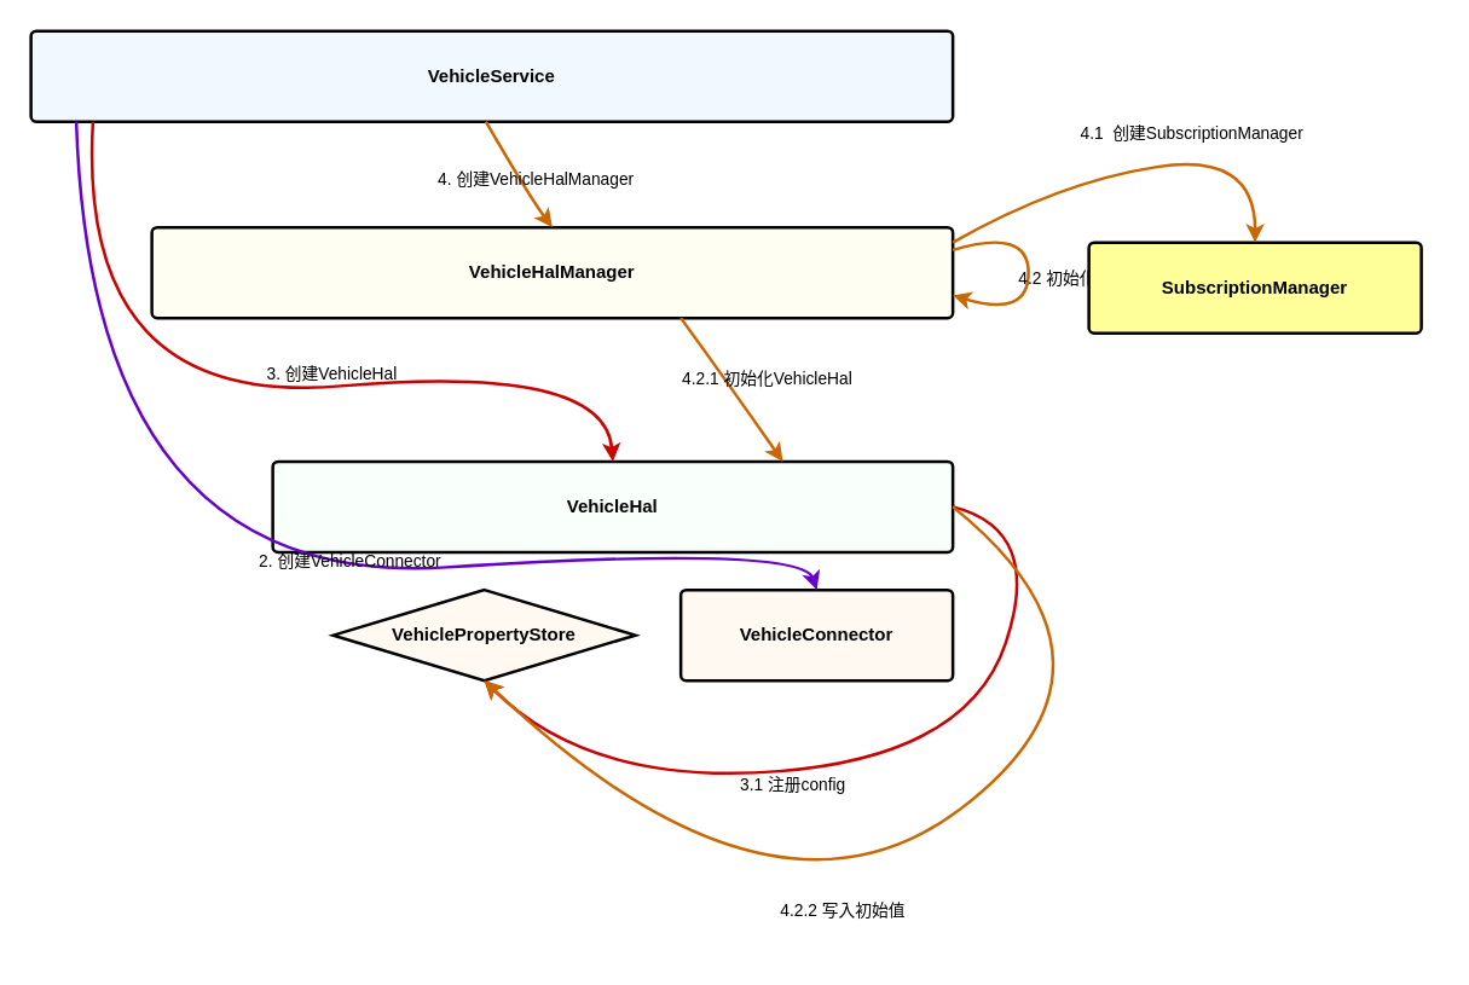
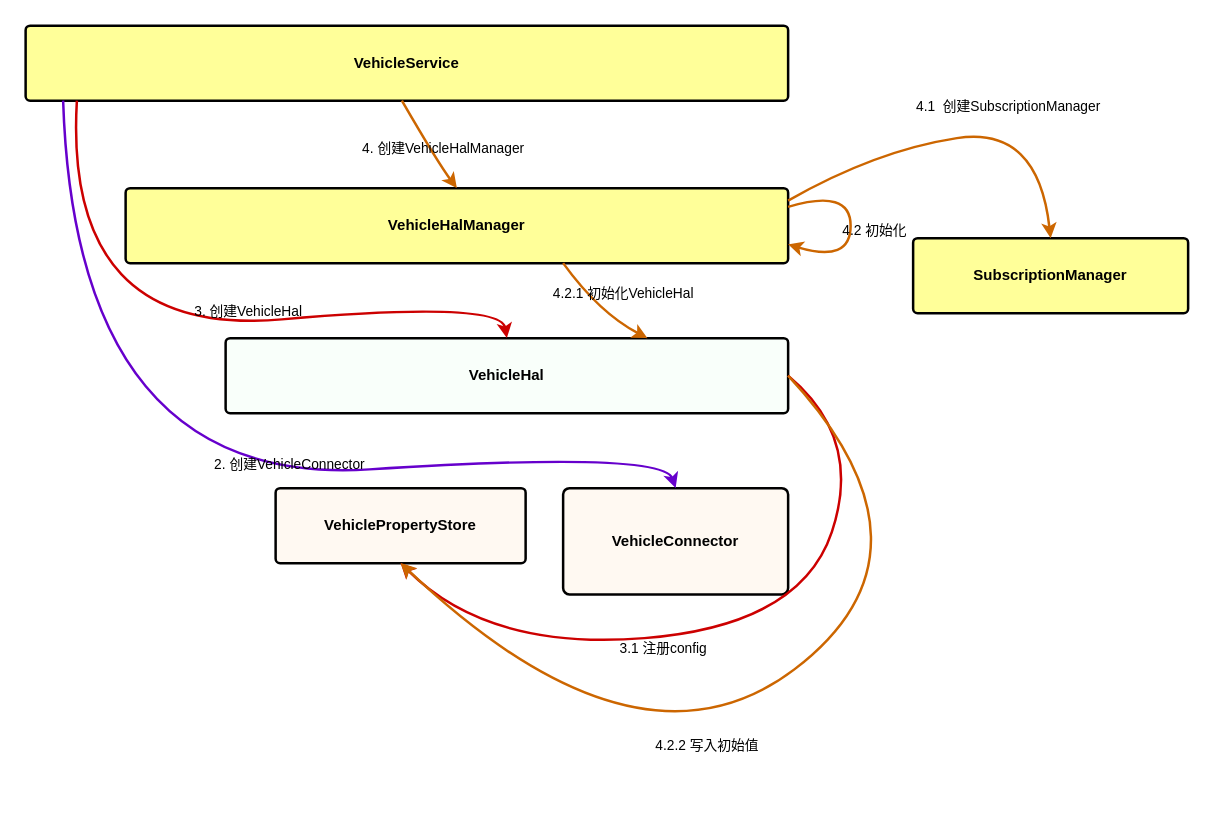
  <mxCell id="0" />
  <mxCell id="1" parent="0" />
- <mxCell id="2" value="VehicleService" style="rounded=1;whiteSpace=wrap;html=1;strokeWidth=2;labelBackgroundColor=none;fillColor=#F2F8FF;arcSize=6;fontStyle=1" parent="1" vertex="1"><mxGeometry x="20" y="20" width="610" height="60" as="geometry" /></mxCell>
- <mxCell id="3" value="VehicleHalManager" style="rounded=1;whiteSpace=wrap;html=1;strokeWidth=2;labelBackgroundColor=none;fillColor=#FEFFF2;arcSize=6;fontStyle=1" parent="1" vertex="1"><mxGeometry x="100" y="150" width="530" height="60" as="geometry" /></mxCell>
- <mxCell id="4" value="VehicleHal" style="rounded=1;whiteSpace=wrap;html=1;strokeWidth=2;labelBackgroundColor=none;fillColor=#F9FFFA;arcSize=6;fontStyle=1" parent="1" vertex="1"><mxGeometry x="180" y="305" width="450" height="60" as="geometry" /></mxCell>
- <mxCell id="5" value="VehiclePropertyStore" style="rhombus;whiteSpace=wrap;html=1;strokeWidth=2;labelBackgroundColor=none;fillColor=#FFF9F2;arcSize=6;fontStyle=1;" parent="1" vertex="1"><mxGeometry x="220" y="390" width="200" height="60" as="geometry" /></mxCell>
- <mxCell id="6" value="VehicleConnector" style="rounded=1;whiteSpace=wrap;html=1;strokeWidth=2;labelBackgroundColor=none;fillColor=#FFF9F2;arcSize=6;fontStyle=1" parent="1" vertex="1"><mxGeometry x="450" y="390" width="180" height="60" as="geometry" /></mxCell>
+ <mxCell id="2" value="VehicleService" style="rounded=1;whiteSpace=wrap;html=1;strokeWidth=2;labelBackgroundColor=none;fillColor=#ffff99;arcSize=6;fontStyle=1;" parent="1" vertex="1"><mxGeometry x="20" y="20" width="610" height="60" as="geometry" /></mxCell>
+ <mxCell id="3" value="VehicleHalManager" style="rounded=1;whiteSpace=wrap;html=1;strokeWidth=2;labelBackgroundColor=none;fillColor=#ffff99;arcSize=6;fontStyle=1;" parent="1" vertex="1"><mxGeometry x="100" y="150" width="530" height="60" as="geometry" /></mxCell>
+ <mxCell id="4" value="VehicleHal" style="rounded=1;whiteSpace=wrap;html=1;strokeWidth=2;labelBackgroundColor=none;fillColor=#F9FFFA;arcSize=6;fontStyle=1" parent="1" vertex="1"><mxGeometry x="180" y="270" width="450" height="60" as="geometry" /></mxCell>
+ <mxCell id="5" value="VehiclePropertyStore" style="rounded=1;whiteSpace=wrap;html=1;strokeWidth=2;labelBackgroundColor=none;fillColor=#FFF9F2;arcSize=6;fontStyle=1" parent="1" vertex="1"><mxGeometry x="220" y="390" width="200" height="60" as="geometry" /></mxCell>
+ <mxCell id="6" value="VehicleConnector" style="rounded=1;whiteSpace=wrap;html=1;strokeWidth=2;labelBackgroundColor=none;fillColor=#FFF9F2;arcSize=6;fontStyle=1" parent="1" vertex="1"><mxGeometry x="450" y="390" width="180" height="85" as="geometry" /></mxCell>
  <mxCell id="7" value="" style="curved=1;endArrow=classic;html=1;entryX=0.5;entryY=0;entryDx=0;entryDy=0;strokeWidth=2;labelBackgroundColor=none;strokeColor=#6600CC;" parent="1" target="6" edge="1"><mxGeometry width="50" height="50" relative="1" as="geometry"><mxPoint x="50" y="80" as="sourcePoint" /><mxPoint x="-20" y="270" as="targetPoint" /><Array as="points"><mxPoint x="60" y="390" /><mxPoint x="530" y="360" /></Array></mxGeometry></mxCell>
  <mxCell id="8" value="2. 创建VehicleConnector" style="edgeLabel;html=1;align=center;verticalAlign=middle;resizable=0;points=[];labelBackgroundColor=none;" parent="7" vertex="1" connectable="0"><mxGeometry x="0.186" y="9" relative="1" as="geometry"><mxPoint as="offset" /></mxGeometry></mxCell>
  <mxCell id="9" value="" style="curved=1;endArrow=classic;html=1;exitX=0.051;exitY=1.05;exitDx=0;exitDy=0;exitPerimeter=0;entryX=0.5;entryY=0;entryDx=0;entryDy=0;strokeWidth=2;labelBackgroundColor=none;strokeColor=#CC0000;" parent="1" target="4" edge="1"><mxGeometry width="50" height="50" relative="1" as="geometry"><mxPoint x="61" y="80" as="sourcePoint" /><mxPoint x="550" y="387" as="targetPoint" /><Array as="points"><mxPoint x="50" y="270" /><mxPoint x="400" y="240" /></Array></mxGeometry></mxCell>
  <mxCell id="10" value="3. 创建VehicleHal" style="edgeLabel;html=1;align=center;verticalAlign=middle;resizable=0;points=[];labelBackgroundColor=none;" parent="9" vertex="1" connectable="0"><mxGeometry x="0.186" y="9" relative="1" as="geometry"><mxPoint as="offset" /></mxGeometry></mxCell>
  <mxCell id="11" value="" style="curved=1;endArrow=classic;html=1;exitX=1;exitY=0.5;exitDx=0;exitDy=0;entryX=0.5;entryY=1;entryDx=0;entryDy=0;strokeWidth=2;labelBackgroundColor=none;strokeColor=#CC0000;" parent="1" source="4" target="5" edge="1"><mxGeometry width="50" height="50" relative="1" as="geometry"><mxPoint x="761" y="325" as="sourcePoint" /><mxPoint x="1105" y="515" as="targetPoint" /><Array as="points"><mxPoint x="690" y="350" /><mxPoint x="640" y="500" /><mxPoint x="390" y="520" /></Array></mxGeometry></mxCell>
  <mxCell id="12" value="3.1 注册config" style="edgeLabel;html=1;align=center;verticalAlign=middle;resizable=0;points=[];labelBackgroundColor=none;" parent="11" vertex="1" connectable="0"><mxGeometry x="0.186" y="9" relative="1" as="geometry"><mxPoint as="offset" /></mxGeometry></mxCell>
  <mxCell id="13" value="" style="curved=1;endArrow=classic;html=1;exitX=0.051;exitY=1.05;exitDx=0;exitDy=0;exitPerimeter=0;entryX=0.5;entryY=0;entryDx=0;entryDy=0;strokeWidth=2;labelBackgroundColor=none;strokeColor=#CC6600;" parent="1" target="3" edge="1"><mxGeometry width="50" height="50" relative="1" as="geometry"><mxPoint x="321" y="80" as="sourcePoint" /><mxPoint x="665" y="270" as="targetPoint" /><Array as="points"><mxPoint x="350" y="130" /></Array></mxGeometry></mxCell>
  <mxCell id="14" value="4. 创建VehicleHalManager" style="edgeLabel;html=1;align=center;verticalAlign=middle;resizable=0;points=[];labelBackgroundColor=none;" parent="13" vertex="1" connectable="0"><mxGeometry x="0.186" y="9" relative="1" as="geometry"><mxPoint as="offset" /></mxGeometry></mxCell>
  <mxCell id="15" value="" style="curved=1;endArrow=classic;html=1;exitX=0.051;exitY=1.05;exitDx=0;exitDy=0;exitPerimeter=0;entryX=0.75;entryY=0;entryDx=0;entryDy=0;strokeWidth=2;labelBackgroundColor=none;strokeColor=#CC6600;" parent="1" target="4" edge="1"><mxGeometry width="50" height="50" relative="1" as="geometry"><mxPoint x="450" y="210" as="sourcePoint" /><mxPoint x="494" y="280" as="targetPoint" /><Array as="points"><mxPoint x="479" y="250" /></Array></mxGeometry></mxCell>
  <mxCell id="16" value="4.2.1 初始化VehicleHal" style="edgeLabel;html=1;align=center;verticalAlign=middle;resizable=0;points=[];labelBackgroundColor=none;" parent="15" vertex="1" connectable="0"><mxGeometry x="0.186" y="9" relative="1" as="geometry"><mxPoint x="9" y="-11" as="offset" /></mxGeometry></mxCell>
  <mxCell id="17" value="" style="curved=1;endArrow=classic;html=1;exitX=1;exitY=0.25;exitDx=0;exitDy=0;entryX=1;entryY=0.75;entryDx=0;entryDy=0;strokeWidth=2;labelBackgroundColor=none;strokeColor=#CC6600;" parent="1" source="3" target="3" edge="1"><mxGeometry width="50" height="50" relative="1" as="geometry"><mxPoint x="670" y="170" as="sourcePoint" /><mxPoint x="738" y="230" as="targetPoint" /><Array as="points"><mxPoint x="680" y="150" /><mxPoint x="680" y="210" /></Array></mxGeometry></mxCell>
  <mxCell id="18" value="4.2 初始化" style="edgeLabel;html=1;align=center;verticalAlign=middle;resizable=0;points=[];labelBackgroundColor=none;" parent="17" vertex="1" connectable="0"><mxGeometry x="0.186" y="9" relative="1" as="geometry"><mxPoint x="9" y="-11" as="offset" /></mxGeometry></mxCell>
  <mxCell id="19" value="" style="curved=1;endArrow=classic;html=1;exitX=1;exitY=0.5;exitDx=0;exitDy=0;entryX=0.5;entryY=1;entryDx=0;entryDy=0;strokeWidth=2;labelBackgroundColor=none;strokeColor=#CC6600;" parent="1" source="4" target="5" edge="1"><mxGeometry width="50" height="50" relative="1" as="geometry"><mxPoint x="790" y="365" as="sourcePoint" /><mxPoint x="790" y="395" as="targetPoint" /><Array as="points"><mxPoint x="760" y="440" /><mxPoint x="510" y="630" /></Array></mxGeometry></mxCell>
  <mxCell id="20" value="4.2.2 写入初始值" style="edgeLabel;html=1;align=center;verticalAlign=middle;resizable=0;points=[];labelBackgroundColor=none;" parent="19" vertex="1" connectable="0"><mxGeometry x="0.186" y="9" relative="1" as="geometry"><mxPoint x="9" y="-11" as="offset" /></mxGeometry></mxCell>
- <mxCell id="21" value="SubscriptionManager" style="rounded=1;whiteSpace=wrap;html=1;strokeWidth=2;labelBackgroundColor=none;fillColor=#FFFF99;arcSize=6;fontStyle=1" vertex="1" parent="1"><mxGeometry x="720" y="160" width="220" height="60" as="geometry" /></mxCell>
+ <mxCell id="21" value="SubscriptionManager" style="rounded=1;whiteSpace=wrap;html=1;strokeWidth=2;labelBackgroundColor=none;fillColor=#FFFF99;arcSize=6;fontStyle=1" vertex="1" parent="1"><mxGeometry x="730" y="190" width="220" height="60" as="geometry" /></mxCell>
  <mxCell id="22" value="" style="curved=1;endArrow=classic;html=1;entryX=0.5;entryY=0;entryDx=0;entryDy=0;strokeWidth=2;labelBackgroundColor=none;strokeColor=#CC6600;" edge="1" parent="1" target="21"><mxGeometry width="50" height="50" relative="1" as="geometry"><mxPoint x="630" y="160" as="sourcePoint" /><mxPoint x="670" y="245" as="targetPoint" /><Array as="points"><mxPoint x="700" y="120" /><mxPoint x="830" y="100" /></Array></mxGeometry></mxCell>
  <mxCell id="23" value="4.1&amp;nbsp; 创建SubscriptionManager" style="edgeLabel;html=1;align=center;verticalAlign=middle;resizable=0;points=[];labelBackgroundColor=none;" vertex="1" connectable="0" parent="22"><mxGeometry x="0.186" y="9" relative="1" as="geometry"><mxPoint x="9" y="-11" as="offset" /></mxGeometry></mxCell>
